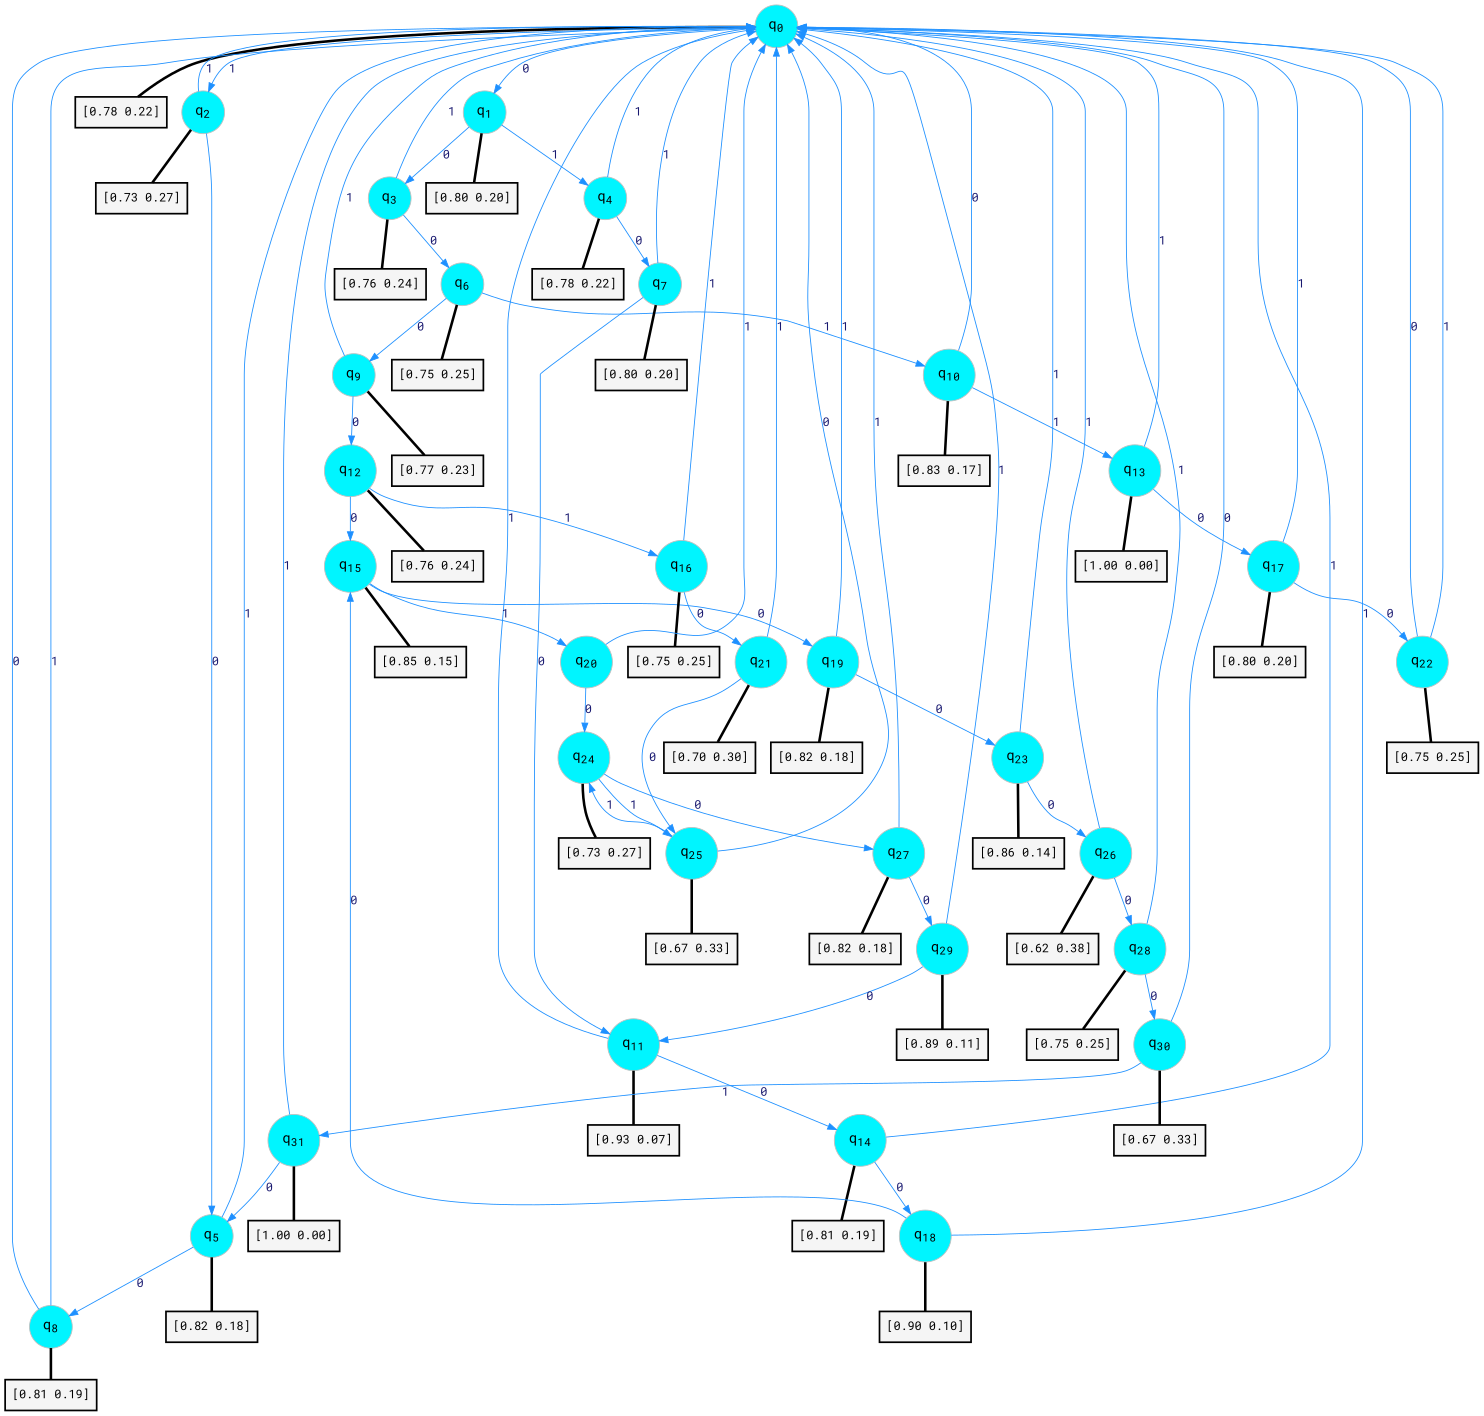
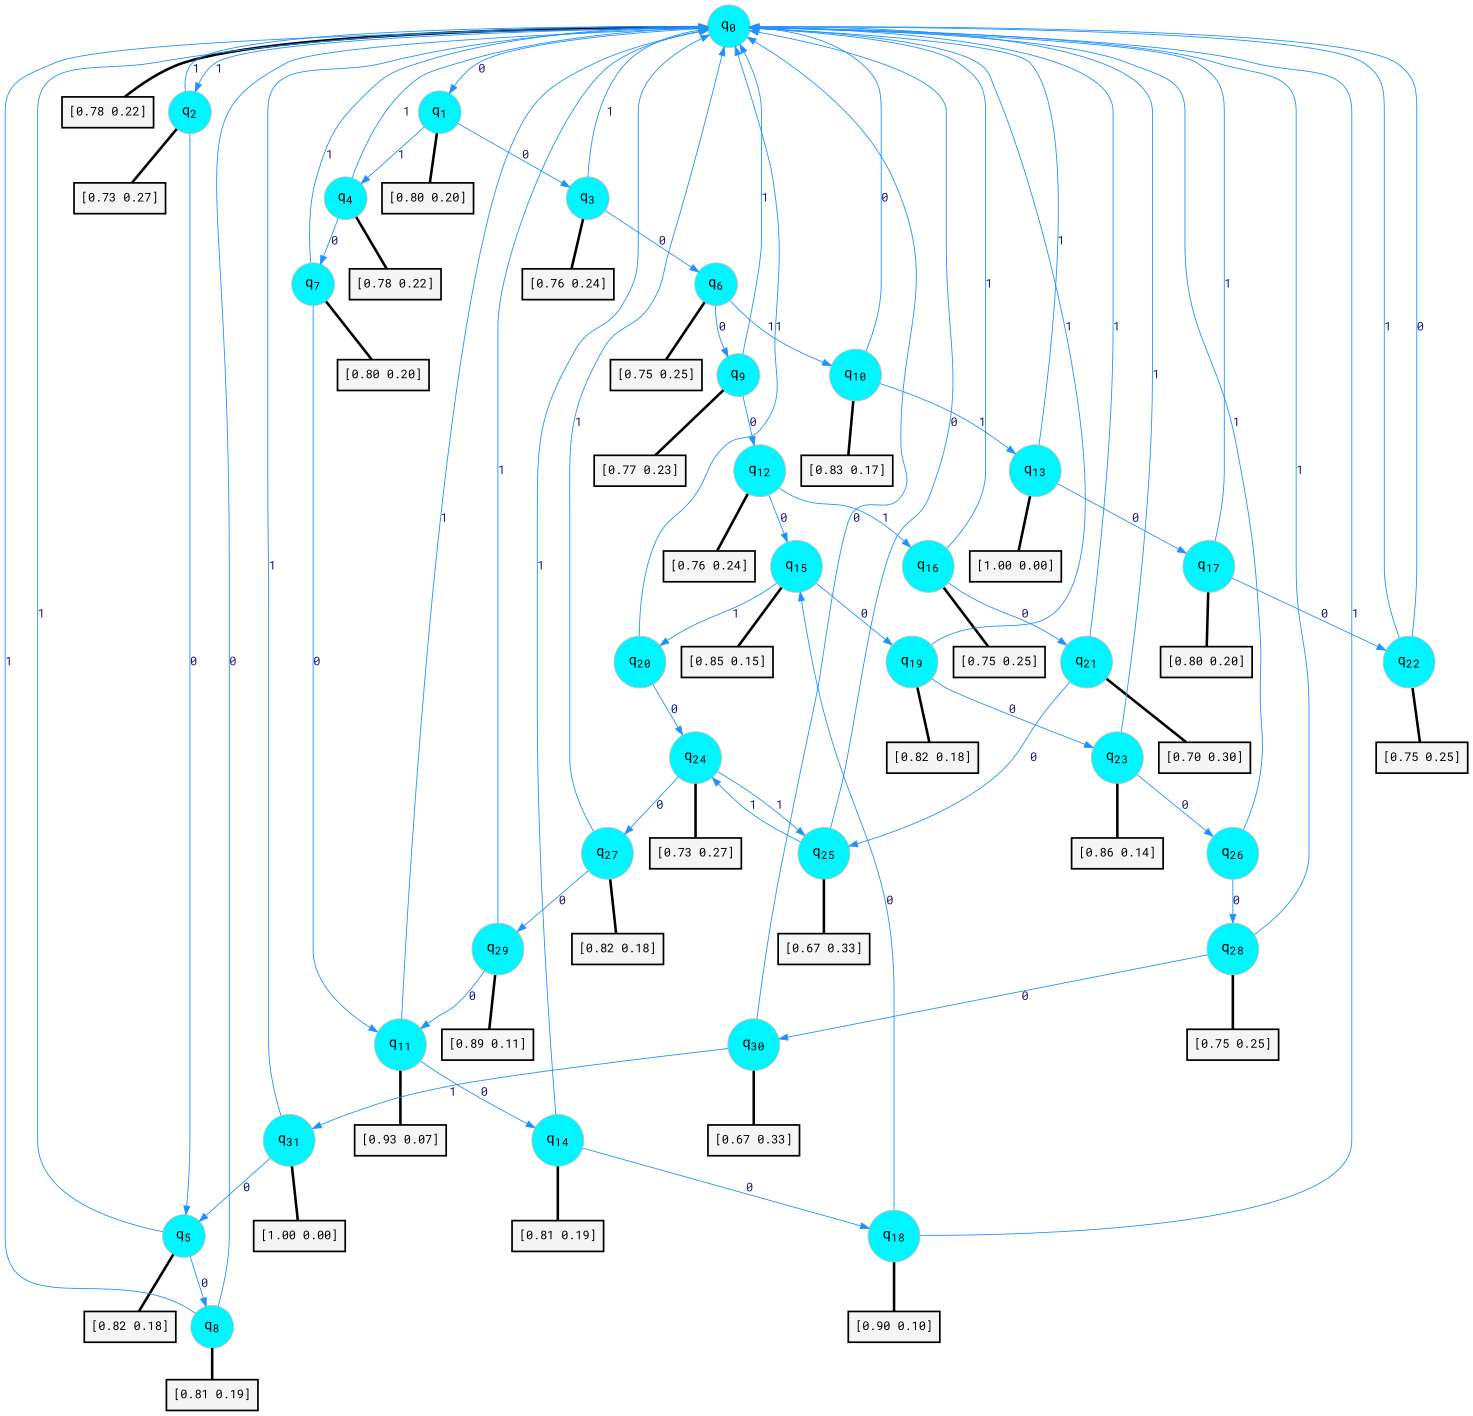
  digraph {
    fontname="Roboto Mono"
    rankdir=TD
    node [color=gray fillcolor=turquoise1 fontcolor=black fontname="Roboto Mono" fontsize=16 fontweight=bold shape=circle style=filled]
    edge [arrowsize=1 color=dodgerblue1 fontcolor=midnightblue fontname="Roboto Mono" fontweight=bold penwidth=1 style=solid weight=20]
    n1 [label=<q<SUB>0</SUB>>]
    n2 [label=<q<SUB>1</SUB>>]
    n3 [label=<q<SUB>2</SUB>>]
    n4 [color=black fillcolor=whitesmoke fontsize=14 label="[0.78 0.22]" penwidth=2 shape=box]
    n5 [label=<q<SUB>3</SUB>>]
    n6 [label=<q<SUB>4</SUB>>]
    n7 [color=black fillcolor=whitesmoke fontsize=14 label="[0.80 0.20]" penwidth=2 shape=box]
    n8 [label=<q<SUB>5</SUB>>]
    n9 [color=black fillcolor=whitesmoke fontsize=14 label="[0.73 0.27]" penwidth=2 shape=box]
    n10 [label=<q<SUB>6</SUB>>]
    n11 [color=black fillcolor=whitesmoke fontsize=14 label="[0.76 0.24]" penwidth=2 shape=box]
    n12 [label=<q<SUB>7</SUB>>]
    n13 [color=black fillcolor=whitesmoke fontsize=14 label="[0.78 0.22]" penwidth=2 shape=box]
    n14 [label=<q<SUB>8</SUB>>]
    n15 [color=black fillcolor=whitesmoke fontsize=14 label="[0.82 0.18]" penwidth=2 shape=box]
    n16 [label=<q<SUB>9</SUB>>]
    n17 [label=<q<SUB>10</SUB>>]
    n18 [color=black fillcolor=whitesmoke fontsize=14 label="[0.75 0.25]" penwidth=2 shape=box]
    n19 [label=<q<SUB>11</SUB>>]
    n20 [color=black fillcolor=whitesmoke fontsize=14 label="[0.80 0.20]" penwidth=2 shape=box]
    n21 [color=black fillcolor=whitesmoke fontsize=14 label="[0.81 0.19]" penwidth=2 shape=box]
    n22 [label=<q<SUB>12</SUB>>]
    n23 [color=black fillcolor=whitesmoke fontsize=14 label="[0.77 0.23]" penwidth=2 shape=box]
    n24 [label=<q<SUB>13</SUB>>]
    n25 [color=black fillcolor=whitesmoke fontsize=14 label="[0.83 0.17]" penwidth=2 shape=box]
    n26 [label=<q<SUB>14</SUB>>]
    n27 [color=black fillcolor=whitesmoke fontsize=14 label="[0.93 0.07]" penwidth=2 shape=box]
    n28 [label=<q<SUB>15</SUB>>]
    n29 [label=<q<SUB>16</SUB>>]
    n30 [color=black fillcolor=whitesmoke fontsize=14 label="[0.76 0.24]" penwidth=2 shape=box]
    n31 [label=<q<SUB>17</SUB>>]
    n32 [color=black fillcolor=whitesmoke fontsize=14 label="[1.00 0.00]" penwidth=2 shape=box]
    n33 [label=<q<SUB>18</SUB>>]
    n34 [color=black fillcolor=whitesmoke fontsize=14 label="[0.81 0.19]" penwidth=2 shape=box]
    n35 [label=<q<SUB>19</SUB>>]
    n36 [label=<q<SUB>20</SUB>>]
    n37 [color=black fillcolor=whitesmoke fontsize=14 label="[0.85 0.15]" penwidth=2 shape=box]
    n38 [label=<q<SUB>21</SUB>>]
    n39 [color=black fillcolor=whitesmoke fontsize=14 label="[0.75 0.25]" penwidth=2 shape=box]
    n40 [label=<q<SUB>22</SUB>>]
    n41 [color=black fillcolor=whitesmoke fontsize=14 label="[0.80 0.20]" penwidth=2 shape=box]
    n42 [color=black fillcolor=whitesmoke fontsize=14 label="[0.90 0.10]" penwidth=2 shape=box]
    n43 [label=<q<SUB>23</SUB>>]
    n44 [color=black fillcolor=whitesmoke fontsize=14 label="[0.82 0.18]" penwidth=2 shape=box]
    n45 [label=<q<SUB>24</SUB>>]
    n46 [label=<q<SUB>25</SUB>>]
    n47 [color=black fillcolor=whitesmoke fontsize=14 label="[0.70 0.30]" penwidth=2 shape=box]
    n48 [color=black fillcolor=whitesmoke fontsize=14 label="[0.75 0.25]" penwidth=2 shape=box]
    n49 [label=<q<SUB>26</SUB>>]
    n50 [color=black fillcolor=whitesmoke fontsize=14 label="[0.86 0.14]" penwidth=2 shape=box]
    n51 [label=<q<SUB>27</SUB>>]
    n52 [color=black fillcolor=whitesmoke fontsize=14 label="[0.73 0.27]" penwidth=2 shape=box]
    n53 [color=black fillcolor=whitesmoke fontsize=14 label="[0.67 0.33]" penwidth=2 shape=box]
    n54 [label=<q<SUB>28</SUB>>]
-   n55 [color=black fillcolor=whitesmoke fontsize=14 label="[0.62 0.38]" penwidth=2 shape=box]
    n56 [label=<q<SUB>29</SUB>>]
    n57 [color=black fillcolor=whitesmoke fontsize=14 label="[0.82 0.18]" penwidth=2 shape=box]
    n58 [label=<q<SUB>30</SUB>>]
    n59 [color=black fillcolor=whitesmoke fontsize=14 label="[0.75 0.25]" penwidth=2 shape=box]
    n60 [color=black fillcolor=whitesmoke fontsize=14 label="[0.89 0.11]" penwidth=2 shape=box]
    n61 [label=<q<SUB>31</SUB>>]
    n62 [color=black fillcolor=whitesmoke fontsize=14 label="[0.67 0.33]" penwidth=2 shape=box]
    n63 [color=black fillcolor=whitesmoke fontsize=14 label="[1.00 0.00]" penwidth=2 shape=box]
    n1 -> n2 [label=0]
    n1 -> n3 [label=1]
    n1 -> n4 [arrowhead=none color=black penwidth=3]
    n2 -> n5 [label=0]
    n2 -> n6 [label=1]
    n2 -> n7 [arrowhead=none color=black penwidth=3]
    n3 -> n1 [label=1]
    n3 -> n8 [label=0]
    n3 -> n9 [arrowhead=none color=black penwidth=3]
    n5 -> n1 [label=1]
    n5 -> n10 [label=0]
    n5 -> n11 [arrowhead=none color=black penwidth=3]
    n6 -> n1 [label=1]
    n6 -> n12 [label=0]
    n6 -> n13 [arrowhead=none color=black penwidth=3]
    n8 -> n1 [label=1]
    n8 -> n14 [label=0]
    n8 -> n15 [arrowhead=none color=black penwidth=3]
    n10 -> n16 [label=0]
    n10 -> n17 [label=1]
    n10 -> n18 [arrowhead=none color=black penwidth=3]
    n12 -> n1 [label=1]
    n12 -> n19 [label=0]
    n12 -> n20 [arrowhead=none color=black penwidth=3]
    n14 -> n1 [label=0]
    n14 -> n1 [label=1]
    n14 -> n21 [arrowhead=none color=black penwidth=3]
    n16 -> n1 [label=1]
    n16 -> n22 [label=0]
    n16 -> n23 [arrowhead=none color=black penwidth=3]
    n17 -> n1 [label=0]
    n17 -> n24 [label=1]
    n17 -> n25 [arrowhead=none color=black penwidth=3]
    n19 -> n1 [label=1]
    n19 -> n26 [label=0]
    n19 -> n27 [arrowhead=none color=black penwidth=3]
    n22 -> n28 [label=0]
    n22 -> n29 [label=1]
    n22 -> n30 [arrowhead=none color=black penwidth=3]
    n24 -> n1 [label=1]
    n24 -> n31 [label=0]
    n24 -> n32 [arrowhead=none color=black penwidth=3]
    n26 -> n1 [label=1]
    n26 -> n33 [label=0]
    n26 -> n34 [arrowhead=none color=black penwidth=3]
    n28 -> n35 [label=0]
    n28 -> n36 [label=1]
    n28 -> n37 [arrowhead=none color=black penwidth=3]
    n29 -> n1 [label=1]
    n29 -> n38 [label=0]
    n29 -> n39 [arrowhead=none color=black penwidth=3]
    n31 -> n1 [label=1]
    n31 -> n40 [label=0]
    n31 -> n41 [arrowhead=none color=black penwidth=3]
    n33 -> n1 [label=1]
    n33 -> n28 [label=0]
    n33 -> n42 [arrowhead=none color=black penwidth=3]
    n35 -> n1 [label=1]
    n35 -> n43 [label=0]
    n35 -> n44 [arrowhead=none color=black penwidth=3]
    n36 -> n1 [label=1]
    n36 -> n45 [label=0]
    n38 -> n1 [label=1]
    n38 -> n46 [label=0]
    n38 -> n47 [arrowhead=none color=black penwidth=3]
    n40 -> n1 [label=0]
    n40 -> n1 [label=1]
    n40 -> n48 [arrowhead=none color=black penwidth=3]
    n43 -> n1 [label=1]
    n43 -> n49 [label=0]
    n43 -> n50 [arrowhead=none color=black penwidth=3]
    n45 -> n46 [label=1]
    n45 -> n51 [label=0]
    n45 -> n52 [arrowhead=none color=black penwidth=3]
    n46 -> n1 [label=0]
    n46 -> n45 [label=1]
    n46 -> n53 [arrowhead=none color=black penwidth=3]
    n49 -> n1 [label=1]
    n49 -> n54 [label=0]
-   n49 -> n55 [arrowhead=none color=black penwidth=3]
    n51 -> n1 [label=1]
    n51 -> n56 [label=0]
    n51 -> n57 [arrowhead=none color=black penwidth=3]
    n54 -> n1 [label=1]
    n54 -> n58 [label=0]
    n54 -> n59 [arrowhead=none color=black penwidth=3]
    n56 -> n1 [label=1]
    n56 -> n19 [label=0]
    n56 -> n60 [arrowhead=none color=black penwidth=3]
    n58 -> n1 [label=0]
    n58 -> n61 [label=1]
    n58 -> n62 [arrowhead=none color=black penwidth=3]
    n61 -> n1 [label=1]
    n61 -> n8 [label=0]
    n61 -> n63 [arrowhead=none color=black penwidth=3]
  }
